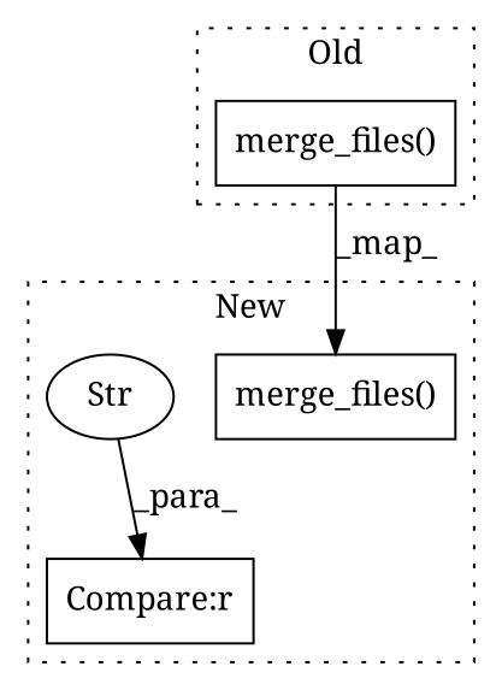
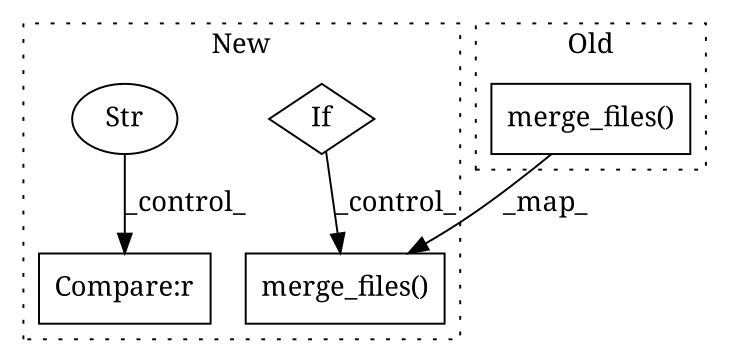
  digraph {
    fontname="Noto Serif"
    node [a=75 fontname="Noto Serif" l="22,1" shape=box]
    edge [fontname="Noto Serif"]
    n1 [label="merge_files()" s="2009,2061"]
+   n2 [a=96 l=3 label=If s=1977 shape=diamond]
    n3 [a=40 l=19 label="Compare:r" s=1980]
    n4 [a=66 l=8 label=Str s=1991 shape=ellipse]
    n5 [label="merge_files()" s="1945,1997"]
    subgraph cluster_1 {
      label=New
      style=dotted
      n1
+     n2
      n3
      n4
    }
    subgraph cluster_2 {
      label=Old
      style=dotted
      n5
    }
-   n4 -> n3 [label=_para_]
+   n2 -> n1 [label=_control_]
+   n4 -> n3 [label=_control_]
    n5 -> n1 [label=_map_]
  }
